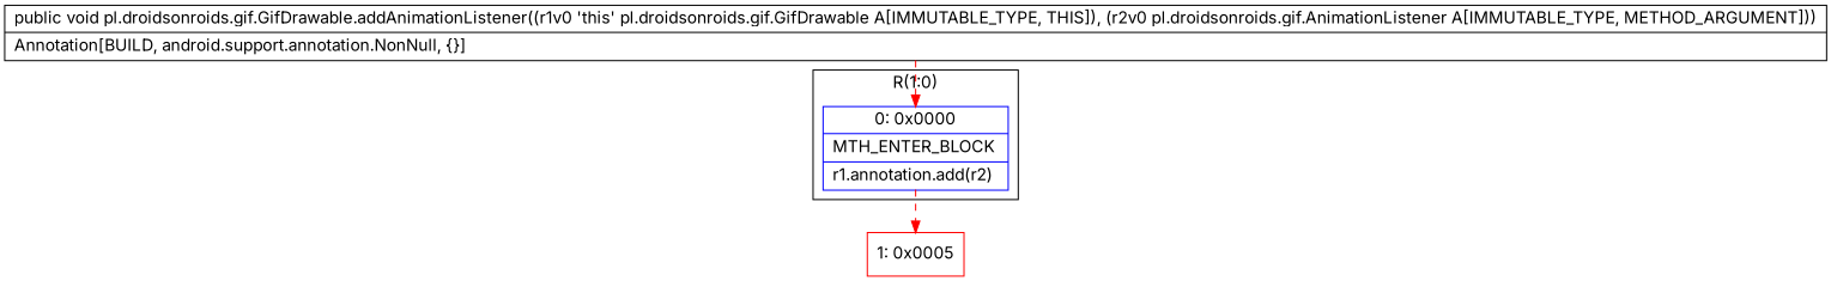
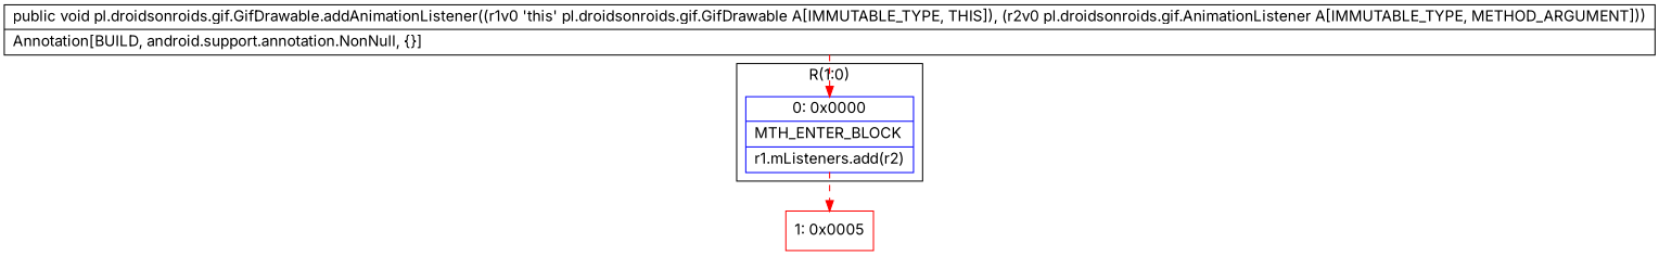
  digraph {
    fontname=Inter
    node [shape=record fontname=Inter]
    edge [color=red style=dashed fontname=Inter]
-   n1 [color=blue label="{0\:\ 0x0000|MTH_ENTER_BLOCK\l|r1.annotation.add(r2)\l}"]
+   n1 [color=blue label="{0\:\ 0x0000|MTH_ENTER_BLOCK\l|r1.mListeners.add(r2)\l}"]
    n2 [color=red label="{1\:\ 0x0005}"]
    n3 [label="{public void pl.droidsonroids.gif.GifDrawable.addAnimationListener((r1v0 'this' pl.droidsonroids.gif.GifDrawable A[IMMUTABLE_TYPE, THIS]), (r2v0 pl.droidsonroids.gif.AnimationListener A[IMMUTABLE_TYPE, METHOD_ARGUMENT]))  | Annotation[BUILD, android.support.annotation.NonNull, \{\}]\l}"]
    subgraph cluster_1 {
      label="R(1:0)"
      n1
    }
    n1 -> n2
    n3 -> n1
  }
